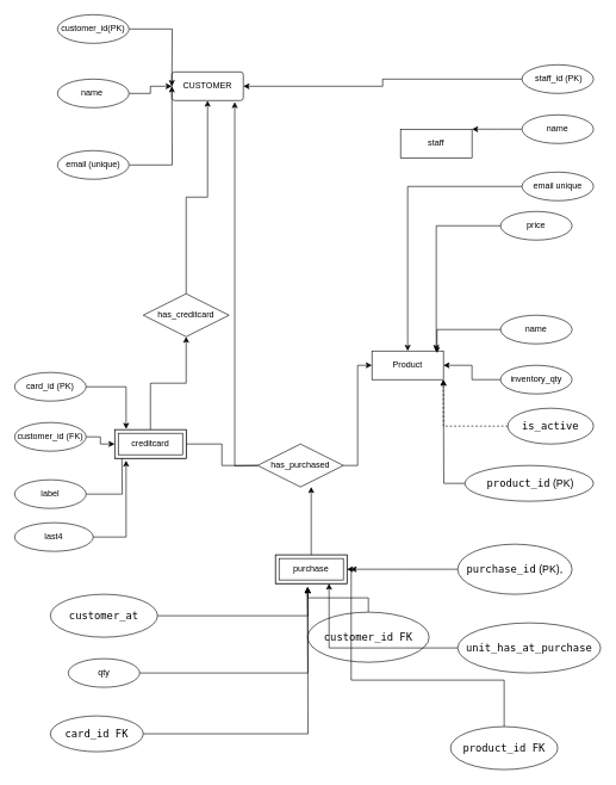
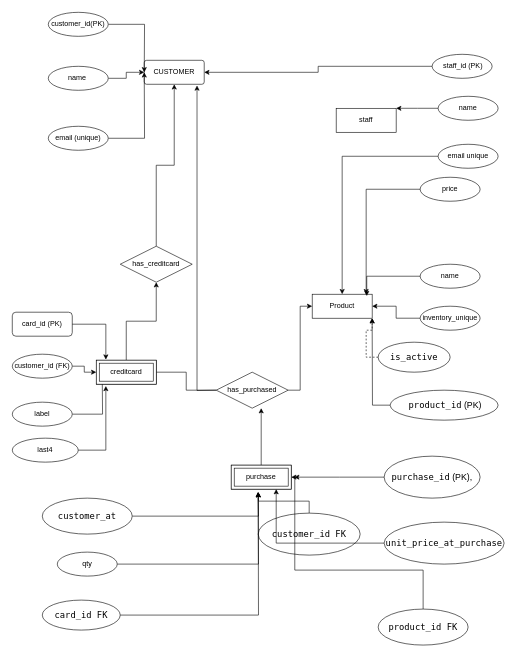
  <mxCell id="0" />
  <mxCell id="1" parent="0" />
  <mxCell id="2" value="CUSTOMER" style="rounded=1;arcSize=10;whiteSpace=wrap;html=1;align=center;" vertex="1" parent="1"><mxGeometry x="240" y="100" width="100" height="40" as="geometry" /></mxCell>
  <mxCell id="3" style="edgeStyle=orthogonalEdgeStyle;rounded=0;orthogonalLoop=1;jettySize=auto;html=1;exitX=1;exitY=0.5;exitDx=0;exitDy=0;" edge="1" parent="1" source="4"><mxGeometry relative="1" as="geometry"><mxPoint x="240" y="120" as="targetPoint" /></mxGeometry></mxCell>
  <mxCell id="4" value="customer_id(PK)" style="ellipse;whiteSpace=wrap;html=1;align=center;" vertex="1" parent="1"><mxGeometry x="80" y="20" width="100" height="40" as="geometry" /></mxCell>
  <mxCell id="5" style="edgeStyle=orthogonalEdgeStyle;rounded=0;orthogonalLoop=1;jettySize=auto;html=1;exitX=1;exitY=0.5;exitDx=0;exitDy=0;" edge="1" parent="1" source="6" target="2"><mxGeometry relative="1" as="geometry" /></mxCell>
  <mxCell id="6" value="name&amp;nbsp;" style="ellipse;whiteSpace=wrap;html=1;align=center;" vertex="1" parent="1"><mxGeometry x="80" y="110" width="100" height="40" as="geometry" /></mxCell>
  <mxCell id="7" style="edgeStyle=orthogonalEdgeStyle;rounded=0;orthogonalLoop=1;jettySize=auto;html=1;exitX=1;exitY=0.5;exitDx=0;exitDy=0;" edge="1" parent="1" source="8"><mxGeometry relative="1" as="geometry"><mxPoint x="240" y="120" as="targetPoint" /></mxGeometry></mxCell>
  <mxCell id="8" value="email (unique)" style="ellipse;whiteSpace=wrap;html=1;align=center;" vertex="1" parent="1"><mxGeometry x="80" y="210" width="100" height="40" as="geometry" /></mxCell>
  <mxCell id="9" style="edgeStyle=orthogonalEdgeStyle;rounded=0;orthogonalLoop=1;jettySize=auto;html=1;entryX=0.5;entryY=1;entryDx=0;entryDy=0;" edge="1" parent="1" source="10" target="56"><mxGeometry relative="1" as="geometry" /></mxCell>
  <mxCell id="10" value="CreditCard" style="whiteSpace=wrap;html=1;align=center;" vertex="1" parent="1"><mxGeometry x="160" y="600" width="100" height="40" as="geometry" /></mxCell>
- <mxCell id="11" value="card_id (PK)" style="ellipse;whiteSpace=wrap;html=1;align=center;" vertex="1" parent="1"><mxGeometry x="20" y="520" width="100" height="40" as="geometry" /></mxCell>
+ <mxCell id="11" value="card_id (PK)" style="whiteSpace=wrap;html=1;align=center;rounded=1;" vertex="1" parent="1"><mxGeometry x="20" y="520" width="100" height="40" as="geometry" /></mxCell>
  <mxCell id="12" style="edgeStyle=orthogonalEdgeStyle;rounded=0;orthogonalLoop=1;jettySize=auto;html=1;exitX=1;exitY=0.5;exitDx=0;exitDy=0;" edge="1" parent="1" source="13" target="10"><mxGeometry relative="1" as="geometry" /></mxCell>
  <mxCell id="13" value="customer_id (FK)" style="ellipse;whiteSpace=wrap;html=1;align=center;" vertex="1" parent="1"><mxGeometry x="20" y="590" width="100" height="40" as="geometry" /></mxCell>
  <mxCell id="14" style="edgeStyle=orthogonalEdgeStyle;rounded=0;orthogonalLoop=1;jettySize=auto;html=1;exitX=1;exitY=0.5;exitDx=0;exitDy=0;" edge="1" parent="1" source="15"><mxGeometry relative="1" as="geometry"><mxPoint x="170" y="630" as="targetPoint" /></mxGeometry></mxCell>
  <mxCell id="15" value="label" style="ellipse;whiteSpace=wrap;html=1;align=center;" vertex="1" parent="1"><mxGeometry x="20" y="670" width="100" height="40" as="geometry" /></mxCell>
  <mxCell id="16" value="last4" style="ellipse;whiteSpace=wrap;html=1;align=center;" vertex="1" parent="1"><mxGeometry x="20" y="730" width="110" height="40" as="geometry" /></mxCell>
  <mxCell id="17" style="edgeStyle=orthogonalEdgeStyle;rounded=0;orthogonalLoop=1;jettySize=auto;html=1;exitX=1;exitY=0.5;exitDx=0;exitDy=0;entryX=0.16;entryY=-0.025;entryDx=0;entryDy=0;entryPerimeter=0;" edge="1" parent="1" source="11" target="10"><mxGeometry relative="1" as="geometry" /></mxCell>
  <mxCell id="18" style="edgeStyle=orthogonalEdgeStyle;rounded=0;orthogonalLoop=1;jettySize=auto;html=1;exitX=1;exitY=0.5;exitDx=0;exitDy=0;entryX=0.16;entryY=1.075;entryDx=0;entryDy=0;entryPerimeter=0;" edge="1" parent="1" source="16" target="10"><mxGeometry relative="1" as="geometry" /></mxCell>
  <mxCell id="19" value="staff" style="whiteSpace=wrap;html=1;align=center;" vertex="1" parent="1"><mxGeometry x="560" y="180" width="100" height="40" as="geometry" /></mxCell>
  <mxCell id="20" style="edgeStyle=orthogonalEdgeStyle;rounded=0;orthogonalLoop=1;jettySize=auto;html=1;" edge="1" parent="1" source="21" target="2"><mxGeometry relative="1" as="geometry" /></mxCell>
- <mxCell id="21" value="&amp;nbsp;staff_id (PK)" style="ellipse;whiteSpace=wrap;html=1;align=center;" vertex="1" parent="1"><mxGeometry x="730" y="90" width="100" height="40" as="geometry" /></mxCell>
+ <mxCell id="21" value="&amp;nbsp;staff_id (PK)" style="ellipse;whiteSpace=wrap;html=1;align=center;" vertex="1" parent="1"><mxGeometry x="720" y="90" width="100" height="40" as="geometry" /></mxCell>
  <mxCell id="22" style="edgeStyle=orthogonalEdgeStyle;rounded=0;orthogonalLoop=1;jettySize=auto;html=1;" edge="1" parent="1" source="23"><mxGeometry relative="1" as="geometry"><mxPoint x="660" y="180" as="targetPoint" /></mxGeometry></mxCell>
  <mxCell id="23" value="name" style="ellipse;whiteSpace=wrap;html=1;align=center;" vertex="1" parent="1"><mxGeometry x="730" y="160" width="100" height="40" as="geometry" /></mxCell>
  <mxCell id="24" style="edgeStyle=orthogonalEdgeStyle;rounded=0;orthogonalLoop=1;jettySize=auto;html=1;" edge="1" parent="1" source="25" target="26"><mxGeometry relative="1" as="geometry" /></mxCell>
  <mxCell id="25" value="email unique" style="ellipse;whiteSpace=wrap;html=1;align=center;" vertex="1" parent="1"><mxGeometry x="730" y="240" width="100" height="40" as="geometry" /></mxCell>
  <mxCell id="26" value="Product" style="whiteSpace=wrap;html=1;align=center;" vertex="1" parent="1"><mxGeometry x="520" y="490" width="100" height="40" as="geometry" /></mxCell>
  <mxCell id="27" style="edgeStyle=orthogonalEdgeStyle;rounded=0;orthogonalLoop=1;jettySize=auto;html=1;exitX=0;exitY=0.5;exitDx=0;exitDy=0;" edge="1" parent="1" source="28"><mxGeometry relative="1" as="geometry"><mxPoint x="620" y="530" as="targetPoint" /></mxGeometry></mxCell>
  <mxCell id="28" value="&lt;span id=&quot;docs-internal-guid-c3987e13-7fff-0c7a-d872-922a6de6781b&quot;&gt;&lt;span style=&quot;font-size: 11pt; font-family: Arial, sans-serif; color: rgb(0, 0, 0); background-color: transparent; font-weight: 700; font-variant-numeric: normal; font-variant-east-asian: normal; font-variant-alternates: normal; font-variant-position: normal; font-variant-emoji: normal; vertical-align: baseline; white-space-collapse: preserve;&quot;&gt;&amp;nbsp;&lt;/span&gt;&lt;span style=&quot;font-size: 11pt; font-family: &amp;quot;Roboto Mono&amp;quot;, monospace; color: rgb(0, 0, 0); background-color: transparent; font-variant-numeric: normal; font-variant-east-asian: normal; font-variant-alternates: normal; font-variant-position: normal; font-variant-emoji: normal; vertical-align: baseline; white-space-collapse: preserve;&quot;&gt;product_id&lt;/span&gt;&lt;span style=&quot;font-size: 11pt; font-family: Arial, sans-serif; color: rgb(0, 0, 0); background-color: transparent; font-variant-numeric: normal; font-variant-east-asian: normal; font-variant-alternates: normal; font-variant-position: normal; font-variant-emoji: normal; vertical-align: baseline; white-space-collapse: preserve;&quot;&gt; (PK)&lt;/span&gt;&lt;/span&gt;" style="ellipse;whiteSpace=wrap;html=1;align=center;" vertex="1" parent="1"><mxGeometry x="650" y="650" width="180" height="50" as="geometry" /></mxCell>
  <mxCell id="29" value="name" style="ellipse;whiteSpace=wrap;html=1;align=center;" vertex="1" parent="1"><mxGeometry x="700" y="440" width="100" height="40" as="geometry" /></mxCell>
  <mxCell id="30" value="price" style="ellipse;whiteSpace=wrap;html=1;align=center;" vertex="1" parent="1"><mxGeometry x="700" y="295" width="100" height="40" as="geometry" /></mxCell>
  <mxCell id="31" style="edgeStyle=orthogonalEdgeStyle;rounded=0;orthogonalLoop=1;jettySize=auto;html=1;entryX=1;entryY=0.5;entryDx=0;entryDy=0;" edge="1" parent="1" source="32" target="26"><mxGeometry relative="1" as="geometry" /></mxCell>
- <mxCell id="32" value="inventory_qty" style="ellipse;whiteSpace=wrap;html=1;align=center;" vertex="1" parent="1"><mxGeometry x="700" y="510" width="100" height="40" as="geometry" /></mxCell>
+ <mxCell id="32" value="inventory_unique" style="ellipse;whiteSpace=wrap;html=1;align=center;" vertex="1" parent="1"><mxGeometry x="700" y="510" width="100" height="40" as="geometry" /></mxCell>
  <mxCell id="33" style="edgeStyle=orthogonalEdgeStyle;rounded=0;orthogonalLoop=1;jettySize=auto;html=1;entryX=1;entryY=1;entryDx=0;entryDy=0;dashed=1;" edge="1" parent="1" source="34" target="26"><mxGeometry relative="1" as="geometry" /></mxCell>
- <mxCell id="34" value="&lt;span id=&quot;docs-internal-guid-151cb40c-7fff-f112-60cf-f37c11516376&quot;&gt;&lt;span style=&quot;font-size: 11pt; font-family: &amp;quot;Roboto Mono&amp;quot;, monospace; color: rgb(0, 0, 0); background-color: transparent; font-variant-numeric: normal; font-variant-east-asian: normal; font-variant-alternates: normal; font-variant-position: normal; font-variant-emoji: normal; vertical-align: baseline; white-space-collapse: preserve;&quot;&gt;is_active&lt;/span&gt;&lt;/span&gt;" style="ellipse;whiteSpace=wrap;html=1;align=center;" vertex="1" parent="1"><mxGeometry x="710" y="570" width="120" height="50" as="geometry" /></mxCell>
+ <mxCell id="34" value="&lt;span id=&quot;docs-internal-guid-151cb40c-7fff-f112-60cf-f37c11516376&quot;&gt;&lt;span style=&quot;font-size: 11pt; font-family: &amp;quot;Roboto Mono&amp;quot;, monospace; color: rgb(0, 0, 0); background-color: transparent; font-variant-numeric: normal; font-variant-east-asian: normal; font-variant-alternates: normal; font-variant-position: normal; font-variant-emoji: normal; vertical-align: baseline; white-space-collapse: preserve;&quot;&gt;is_active&lt;/span&gt;&lt;/span&gt;" style="ellipse;whiteSpace=wrap;html=1;align=center;" vertex="1" parent="1"><mxGeometry x="630" y="570" width="120" height="50" as="geometry" /></mxCell>
  <mxCell id="35" style="edgeStyle=orthogonalEdgeStyle;rounded=0;orthogonalLoop=1;jettySize=auto;html=1;entryX=0.9;entryY=0;entryDx=0;entryDy=0;entryPerimeter=0;" edge="1" parent="1" source="30" target="26"><mxGeometry relative="1" as="geometry" /></mxCell>
  <mxCell id="36" style="edgeStyle=orthogonalEdgeStyle;rounded=0;orthogonalLoop=1;jettySize=auto;html=1;entryX=0.91;entryY=0.075;entryDx=0;entryDy=0;entryPerimeter=0;" edge="1" parent="1" source="29" target="26"><mxGeometry relative="1" as="geometry" /></mxCell>
  <mxCell id="37" value="Purchase" style="whiteSpace=wrap;html=1;align=center;" vertex="1" parent="1"><mxGeometry x="385" y="775" width="100" height="40" as="geometry" /></mxCell>
  <mxCell id="38" style="edgeStyle=orthogonalEdgeStyle;rounded=0;orthogonalLoop=1;jettySize=auto;html=1;" edge="1" parent="1" source="39"><mxGeometry relative="1" as="geometry"><mxPoint x="490" y="795" as="targetPoint" /></mxGeometry></mxCell>
  <mxCell id="39" value="&lt;span id=&quot;docs-internal-guid-2d2c766b-7fff-1be8-6514-a5cba2c524f0&quot;&gt;&lt;span style=&quot;font-size: 11pt; font-family: &amp;quot;Roboto Mono&amp;quot;, monospace; color: rgb(0, 0, 0); background-color: transparent; font-variant-numeric: normal; font-variant-east-asian: normal; font-variant-alternates: normal; font-variant-position: normal; font-variant-emoji: normal; vertical-align: baseline; white-space-collapse: preserve;&quot;&gt;purchase_id&lt;/span&gt;&lt;span style=&quot;font-size: 11pt; font-family: Arial, sans-serif; color: rgb(0, 0, 0); background-color: transparent; font-variant-numeric: normal; font-variant-east-asian: normal; font-variant-alternates: normal; font-variant-position: normal; font-variant-emoji: normal; vertical-align: baseline; white-space-collapse: preserve;&quot;&gt; (PK),&lt;/span&gt;&lt;/span&gt;" style="ellipse;whiteSpace=wrap;html=1;align=center;" vertex="1" parent="1"><mxGeometry x="640" y="760" width="160" height="70" as="geometry" /></mxCell>
  <mxCell id="40" style="edgeStyle=orthogonalEdgeStyle;rounded=0;orthogonalLoop=1;jettySize=auto;html=1;" edge="1" parent="1" source="41"><mxGeometry relative="1" as="geometry"><mxPoint x="430" y="820" as="targetPoint" /></mxGeometry></mxCell>
  <mxCell id="41" value="&lt;span id=&quot;docs-internal-guid-36253c3e-7fff-6138-d634-143a5c4168e9&quot;&gt;&lt;span style=&quot;font-size: 11pt; font-family: &amp;quot;Roboto Mono&amp;quot;, monospace; color: rgb(0, 0, 0); background-color: transparent; font-variant-numeric: normal; font-variant-east-asian: normal; font-variant-alternates: normal; font-variant-position: normal; font-variant-emoji: normal; vertical-align: baseline; white-space-collapse: preserve;&quot;&gt;customer_id FK&lt;/span&gt;&lt;/span&gt;" style="ellipse;whiteSpace=wrap;html=1;align=center;" vertex="1" parent="1"><mxGeometry x="430" y="855" width="170" height="70" as="geometry" /></mxCell>
  <mxCell id="42" style="edgeStyle=orthogonalEdgeStyle;rounded=0;orthogonalLoop=1;jettySize=auto;html=1;entryX=1;entryY=0.5;entryDx=0;entryDy=0;" edge="1" parent="1" source="43" target="37"><mxGeometry relative="1" as="geometry"><mxPoint x="490" y="790" as="targetPoint" /><Array as="points"><mxPoint x="705" y="950" /><mxPoint x="491" y="950" /><mxPoint x="491" y="795" /></Array></mxGeometry></mxCell>
  <mxCell id="43" value="&lt;span id=&quot;docs-internal-guid-874714f6-7fff-b461-4e60-a2f80bc27d3c&quot;&gt;&lt;span style=&quot;font-size: 11pt; font-family: &amp;quot;Roboto Mono&amp;quot;, monospace; color: rgb(0, 0, 0); background-color: transparent; font-variant-numeric: normal; font-variant-east-asian: normal; font-variant-alternates: normal; font-variant-position: normal; font-variant-emoji: normal; vertical-align: baseline; white-space-collapse: preserve;&quot;&gt;product_id FK&lt;/span&gt;&lt;/span&gt;" style="ellipse;whiteSpace=wrap;html=1;align=center;" vertex="1" parent="1"><mxGeometry x="630" y="1015" width="150" height="60" as="geometry" /></mxCell>
  <mxCell id="44" style="edgeStyle=orthogonalEdgeStyle;rounded=0;orthogonalLoop=1;jettySize=auto;html=1;" edge="1" parent="1" source="45"><mxGeometry relative="1" as="geometry"><mxPoint x="430" y="820" as="targetPoint" /></mxGeometry></mxCell>
  <mxCell id="45" value="&lt;span id=&quot;docs-internal-guid-5f84fcfd-7fff-f3d3-9085-7ee2bbb3759f&quot;&gt;&lt;span style=&quot;font-size: 11pt; font-family: &amp;quot;Roboto Mono&amp;quot;, monospace; color: rgb(0, 0, 0); background-color: transparent; font-variant-numeric: normal; font-variant-east-asian: normal; font-variant-alternates: normal; font-variant-position: normal; font-variant-emoji: normal; vertical-align: baseline; white-space-collapse: preserve;&quot;&gt;card_id FK&lt;/span&gt;&lt;/span&gt;" style="ellipse;whiteSpace=wrap;html=1;align=center;" vertex="1" parent="1"><mxGeometry x="70" y="1000" width="130" height="50" as="geometry" /></mxCell>
  <mxCell id="46" style="edgeStyle=orthogonalEdgeStyle;rounded=0;orthogonalLoop=1;jettySize=auto;html=1;" edge="1" parent="1" source="47"><mxGeometry relative="1" as="geometry"><mxPoint x="430" y="820" as="targetPoint" /></mxGeometry></mxCell>
  <mxCell id="47" value="qty" style="ellipse;whiteSpace=wrap;html=1;align=center;" vertex="1" parent="1"><mxGeometry x="95" y="920" width="100" height="40" as="geometry" /></mxCell>
  <mxCell id="48" style="edgeStyle=orthogonalEdgeStyle;rounded=0;orthogonalLoop=1;jettySize=auto;html=1;entryX=0.75;entryY=1;entryDx=0;entryDy=0;" edge="1" parent="1" source="49" target="37"><mxGeometry relative="1" as="geometry" /></mxCell>
- <mxCell id="49" value="&lt;span id=&quot;docs-internal-guid-6f944268-7fff-6517-c710-9ed822020281&quot;&gt;&lt;span style=&quot;font-size: 11pt; font-family: &amp;quot;Roboto Mono&amp;quot;, monospace; color: rgb(0, 0, 0); background-color: transparent; font-variant-numeric: normal; font-variant-east-asian: normal; font-variant-alternates: normal; font-variant-position: normal; font-variant-emoji: normal; vertical-align: baseline; white-space-collapse: preserve;&quot;&gt;unit_has_at_purchase&lt;/span&gt;&lt;/span&gt;" style="ellipse;whiteSpace=wrap;html=1;align=center;" vertex="1" parent="1"><mxGeometry x="640" y="870" width="200" height="70" as="geometry" /></mxCell>
+ <mxCell id="49" value="&lt;span id=&quot;docs-internal-guid-6f944268-7fff-6517-c710-9ed822020281&quot;&gt;&lt;span style=&quot;font-size: 11pt; font-family: &amp;quot;Roboto Mono&amp;quot;, monospace; color: rgb(0, 0, 0); background-color: transparent; font-variant-numeric: normal; font-variant-east-asian: normal; font-variant-alternates: normal; font-variant-position: normal; font-variant-emoji: normal; vertical-align: baseline; white-space-collapse: preserve;&quot;&gt;unit_price_at_purchase&lt;/span&gt;&lt;/span&gt;" style="ellipse;whiteSpace=wrap;html=1;align=center;" vertex="1" parent="1"><mxGeometry x="640" y="870" width="200" height="70" as="geometry" /></mxCell>
  <mxCell id="50" style="edgeStyle=orthogonalEdgeStyle;rounded=0;orthogonalLoop=1;jettySize=auto;html=1;exitX=1;exitY=0.5;exitDx=0;exitDy=0;" edge="1" parent="1" source="51"><mxGeometry relative="1" as="geometry"><mxPoint x="430" y="820" as="targetPoint" /></mxGeometry></mxCell>
  <mxCell id="51" value="&lt;span id=&quot;docs-internal-guid-bdd6c23f-7fff-99c3-2863-8c61be407bb8&quot;&gt;&lt;span style=&quot;font-size: 11pt; font-family: &amp;quot;Roboto Mono&amp;quot;, monospace; color: rgb(0, 0, 0); background-color: transparent; font-variant-numeric: normal; font-variant-east-asian: normal; font-variant-alternates: normal; font-variant-position: normal; font-variant-emoji: normal; vertical-align: baseline; white-space-collapse: preserve;&quot;&gt;customer_at&lt;/span&gt;&lt;/span&gt;" style="ellipse;whiteSpace=wrap;html=1;align=center;" vertex="1" parent="1"><mxGeometry x="70" y="830" width="150" height="60" as="geometry" /></mxCell>
  <mxCell id="52" style="edgeStyle=orthogonalEdgeStyle;rounded=0;orthogonalLoop=1;jettySize=auto;html=1;entryX=1;entryY=0.5;entryDx=0;entryDy=0;endArrow=none;endFill=0;" edge="1" parent="1" source="54" target="60"><mxGeometry relative="1" as="geometry" /></mxCell>
  <mxCell id="53" style="edgeStyle=orthogonalEdgeStyle;rounded=0;orthogonalLoop=1;jettySize=auto;html=1;entryX=0;entryY=0.5;entryDx=0;entryDy=0;" edge="1" parent="1" source="54" target="26"><mxGeometry relative="1" as="geometry" /></mxCell>
  <mxCell id="54" value="has_purchased" style="shape=rhombus;perimeter=rhombusPerimeter;whiteSpace=wrap;html=1;align=center;" vertex="1" parent="1"><mxGeometry x="360" y="620" width="120" height="60" as="geometry" /></mxCell>
  <mxCell id="55" style="edgeStyle=orthogonalEdgeStyle;rounded=0;orthogonalLoop=1;jettySize=auto;html=1;" edge="1" parent="1" source="56" target="2"><mxGeometry relative="1" as="geometry" /></mxCell>
  <mxCell id="56" value="has_creditcard" style="shape=rhombus;perimeter=rhombusPerimeter;whiteSpace=wrap;html=1;align=center;" vertex="1" parent="1"><mxGeometry x="200" y="410" width="120" height="60" as="geometry" /></mxCell>
  <mxCell id="57" style="edgeStyle=orthogonalEdgeStyle;rounded=0;orthogonalLoop=1;jettySize=auto;html=1;entryX=0.88;entryY=1.05;entryDx=0;entryDy=0;entryPerimeter=0;" edge="1" parent="1" target="2"><mxGeometry relative="1" as="geometry"><mxPoint x="360" y="650" as="sourcePoint" /></mxGeometry></mxCell>
  <mxCell id="58" style="edgeStyle=orthogonalEdgeStyle;rounded=0;orthogonalLoop=1;jettySize=auto;html=1;entryX=0.625;entryY=1;entryDx=0;entryDy=0;entryPerimeter=0;" edge="1" parent="1" source="37" target="54"><mxGeometry relative="1" as="geometry" /></mxCell>
  <mxCell id="59" value="purchase" style="shape=ext;margin=3;double=1;whiteSpace=wrap;html=1;align=center;" vertex="1" parent="1"><mxGeometry x="385" y="775" width="100" height="40" as="geometry" /></mxCell>
  <mxCell id="60" value="creditcard" style="shape=ext;margin=3;double=1;whiteSpace=wrap;html=1;align=center;" vertex="1" parent="1"><mxGeometry x="160" y="600" width="100" height="40" as="geometry" /></mxCell>
